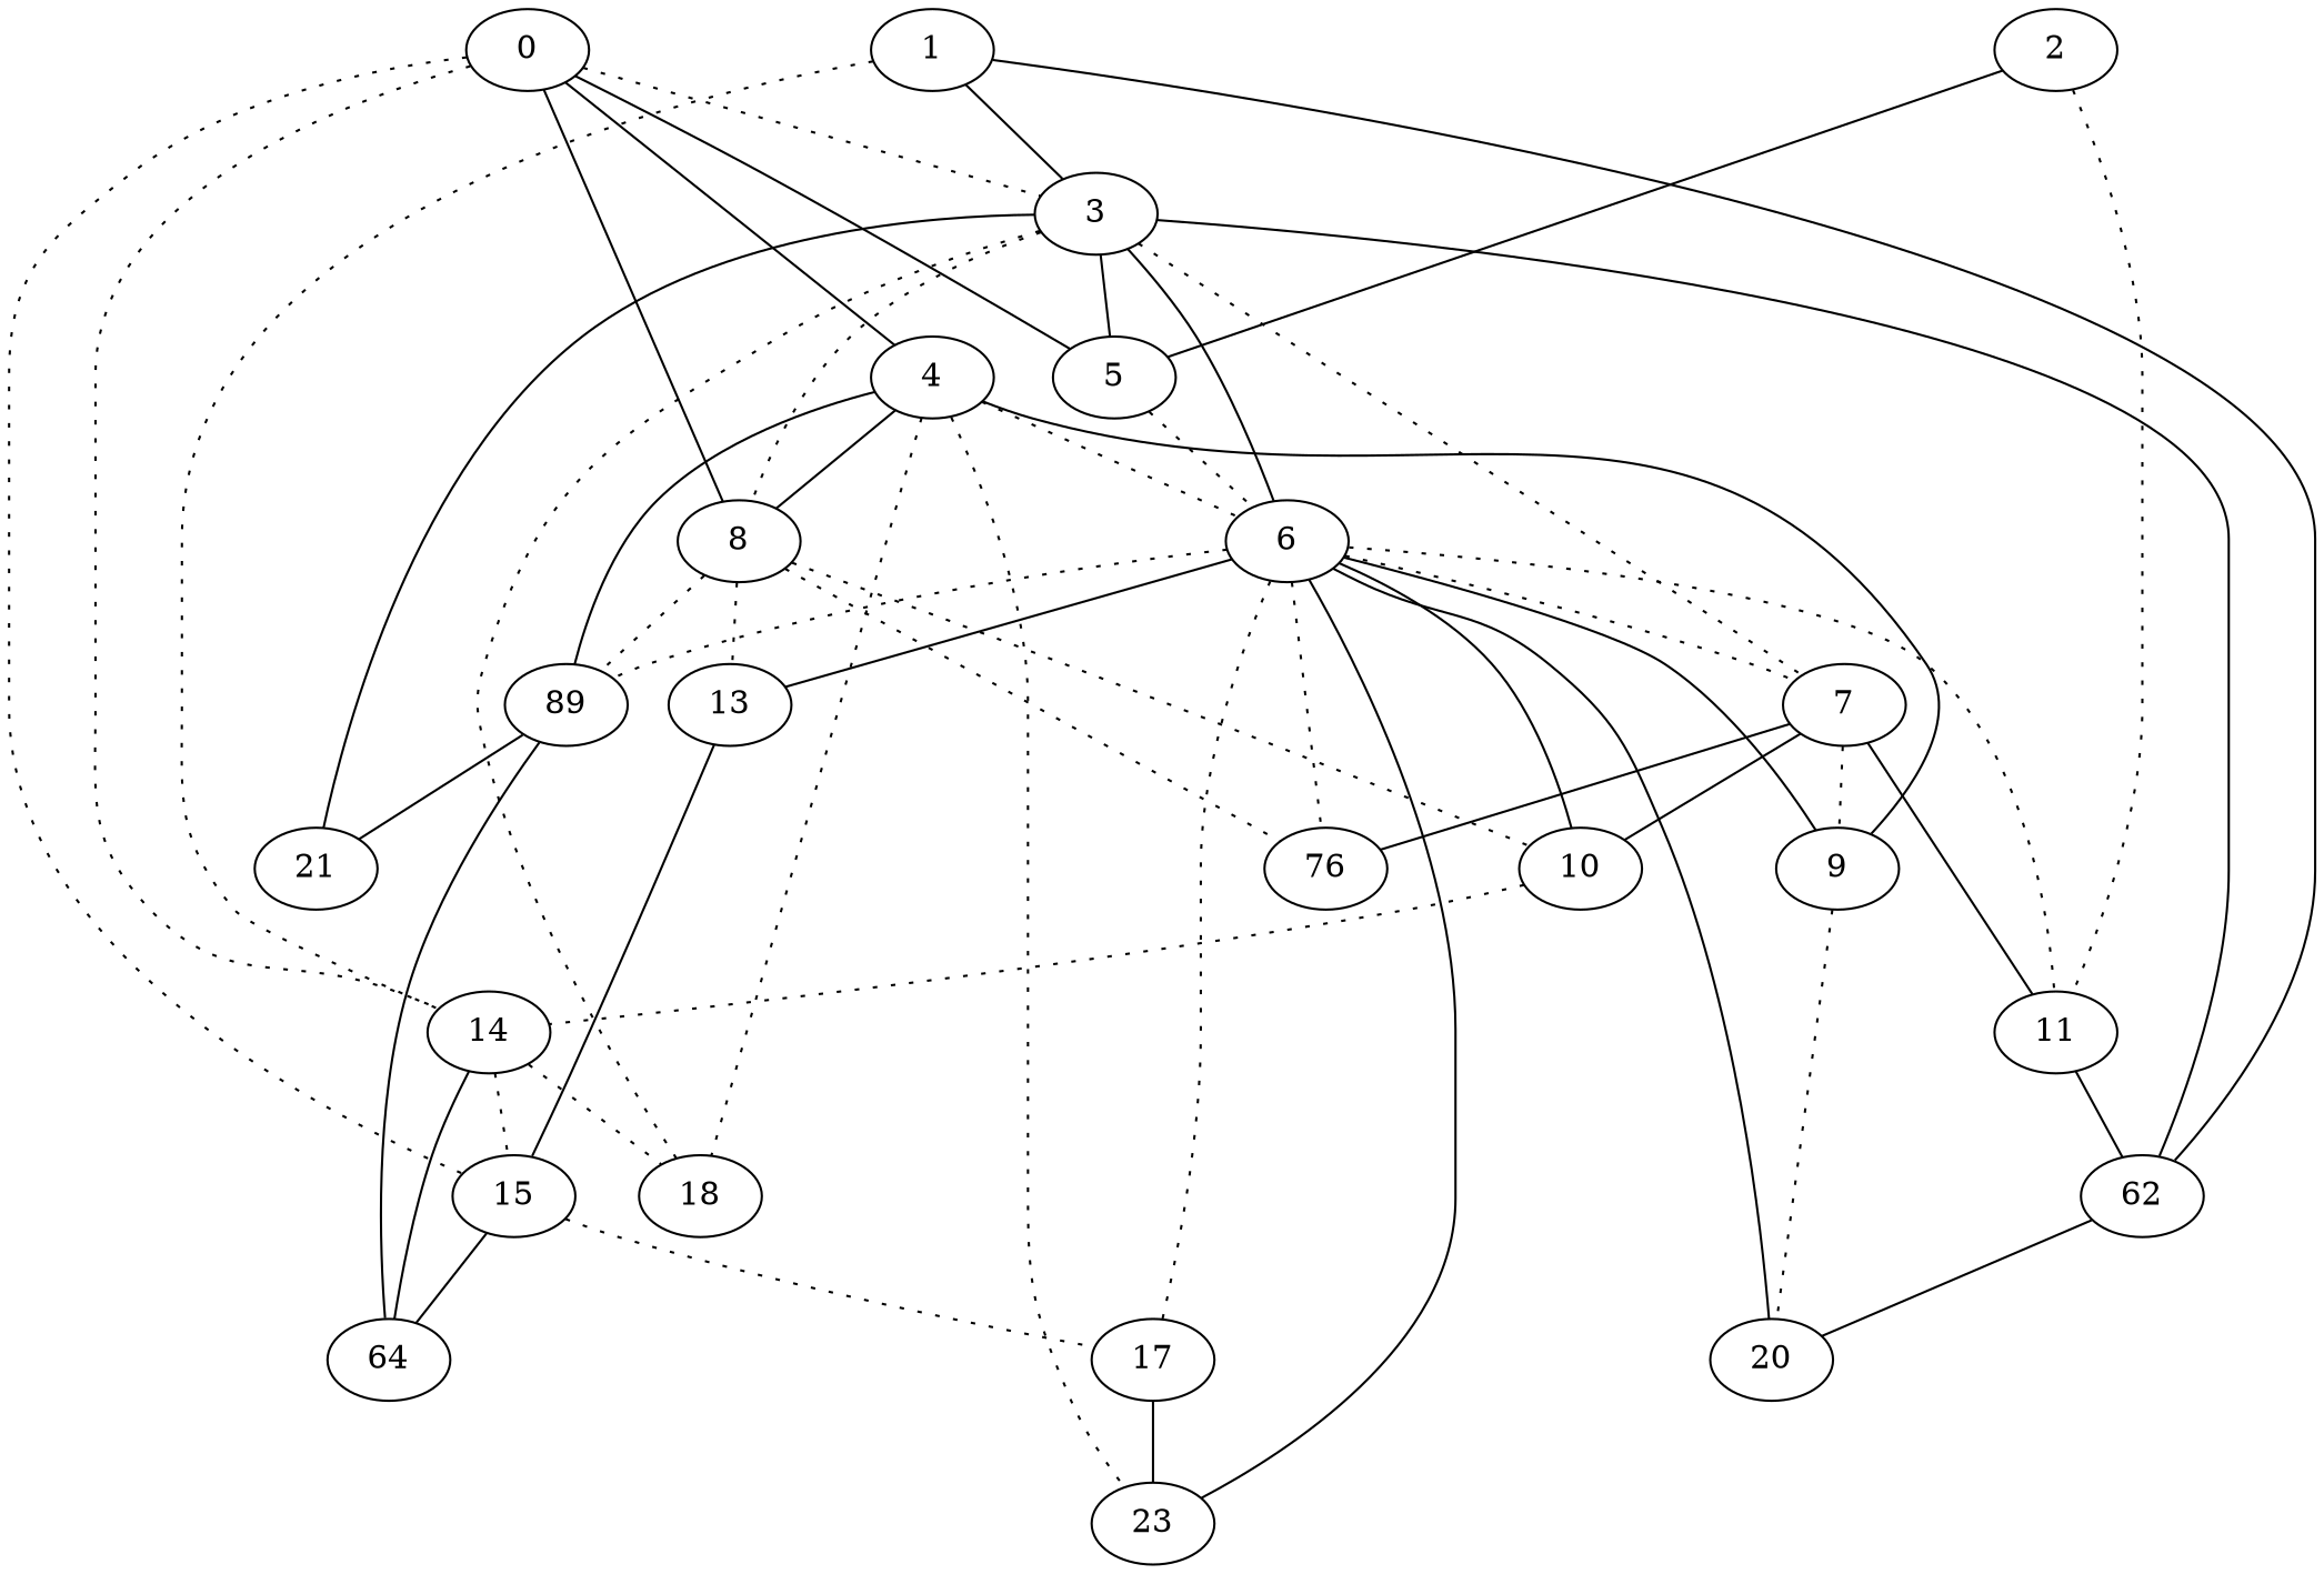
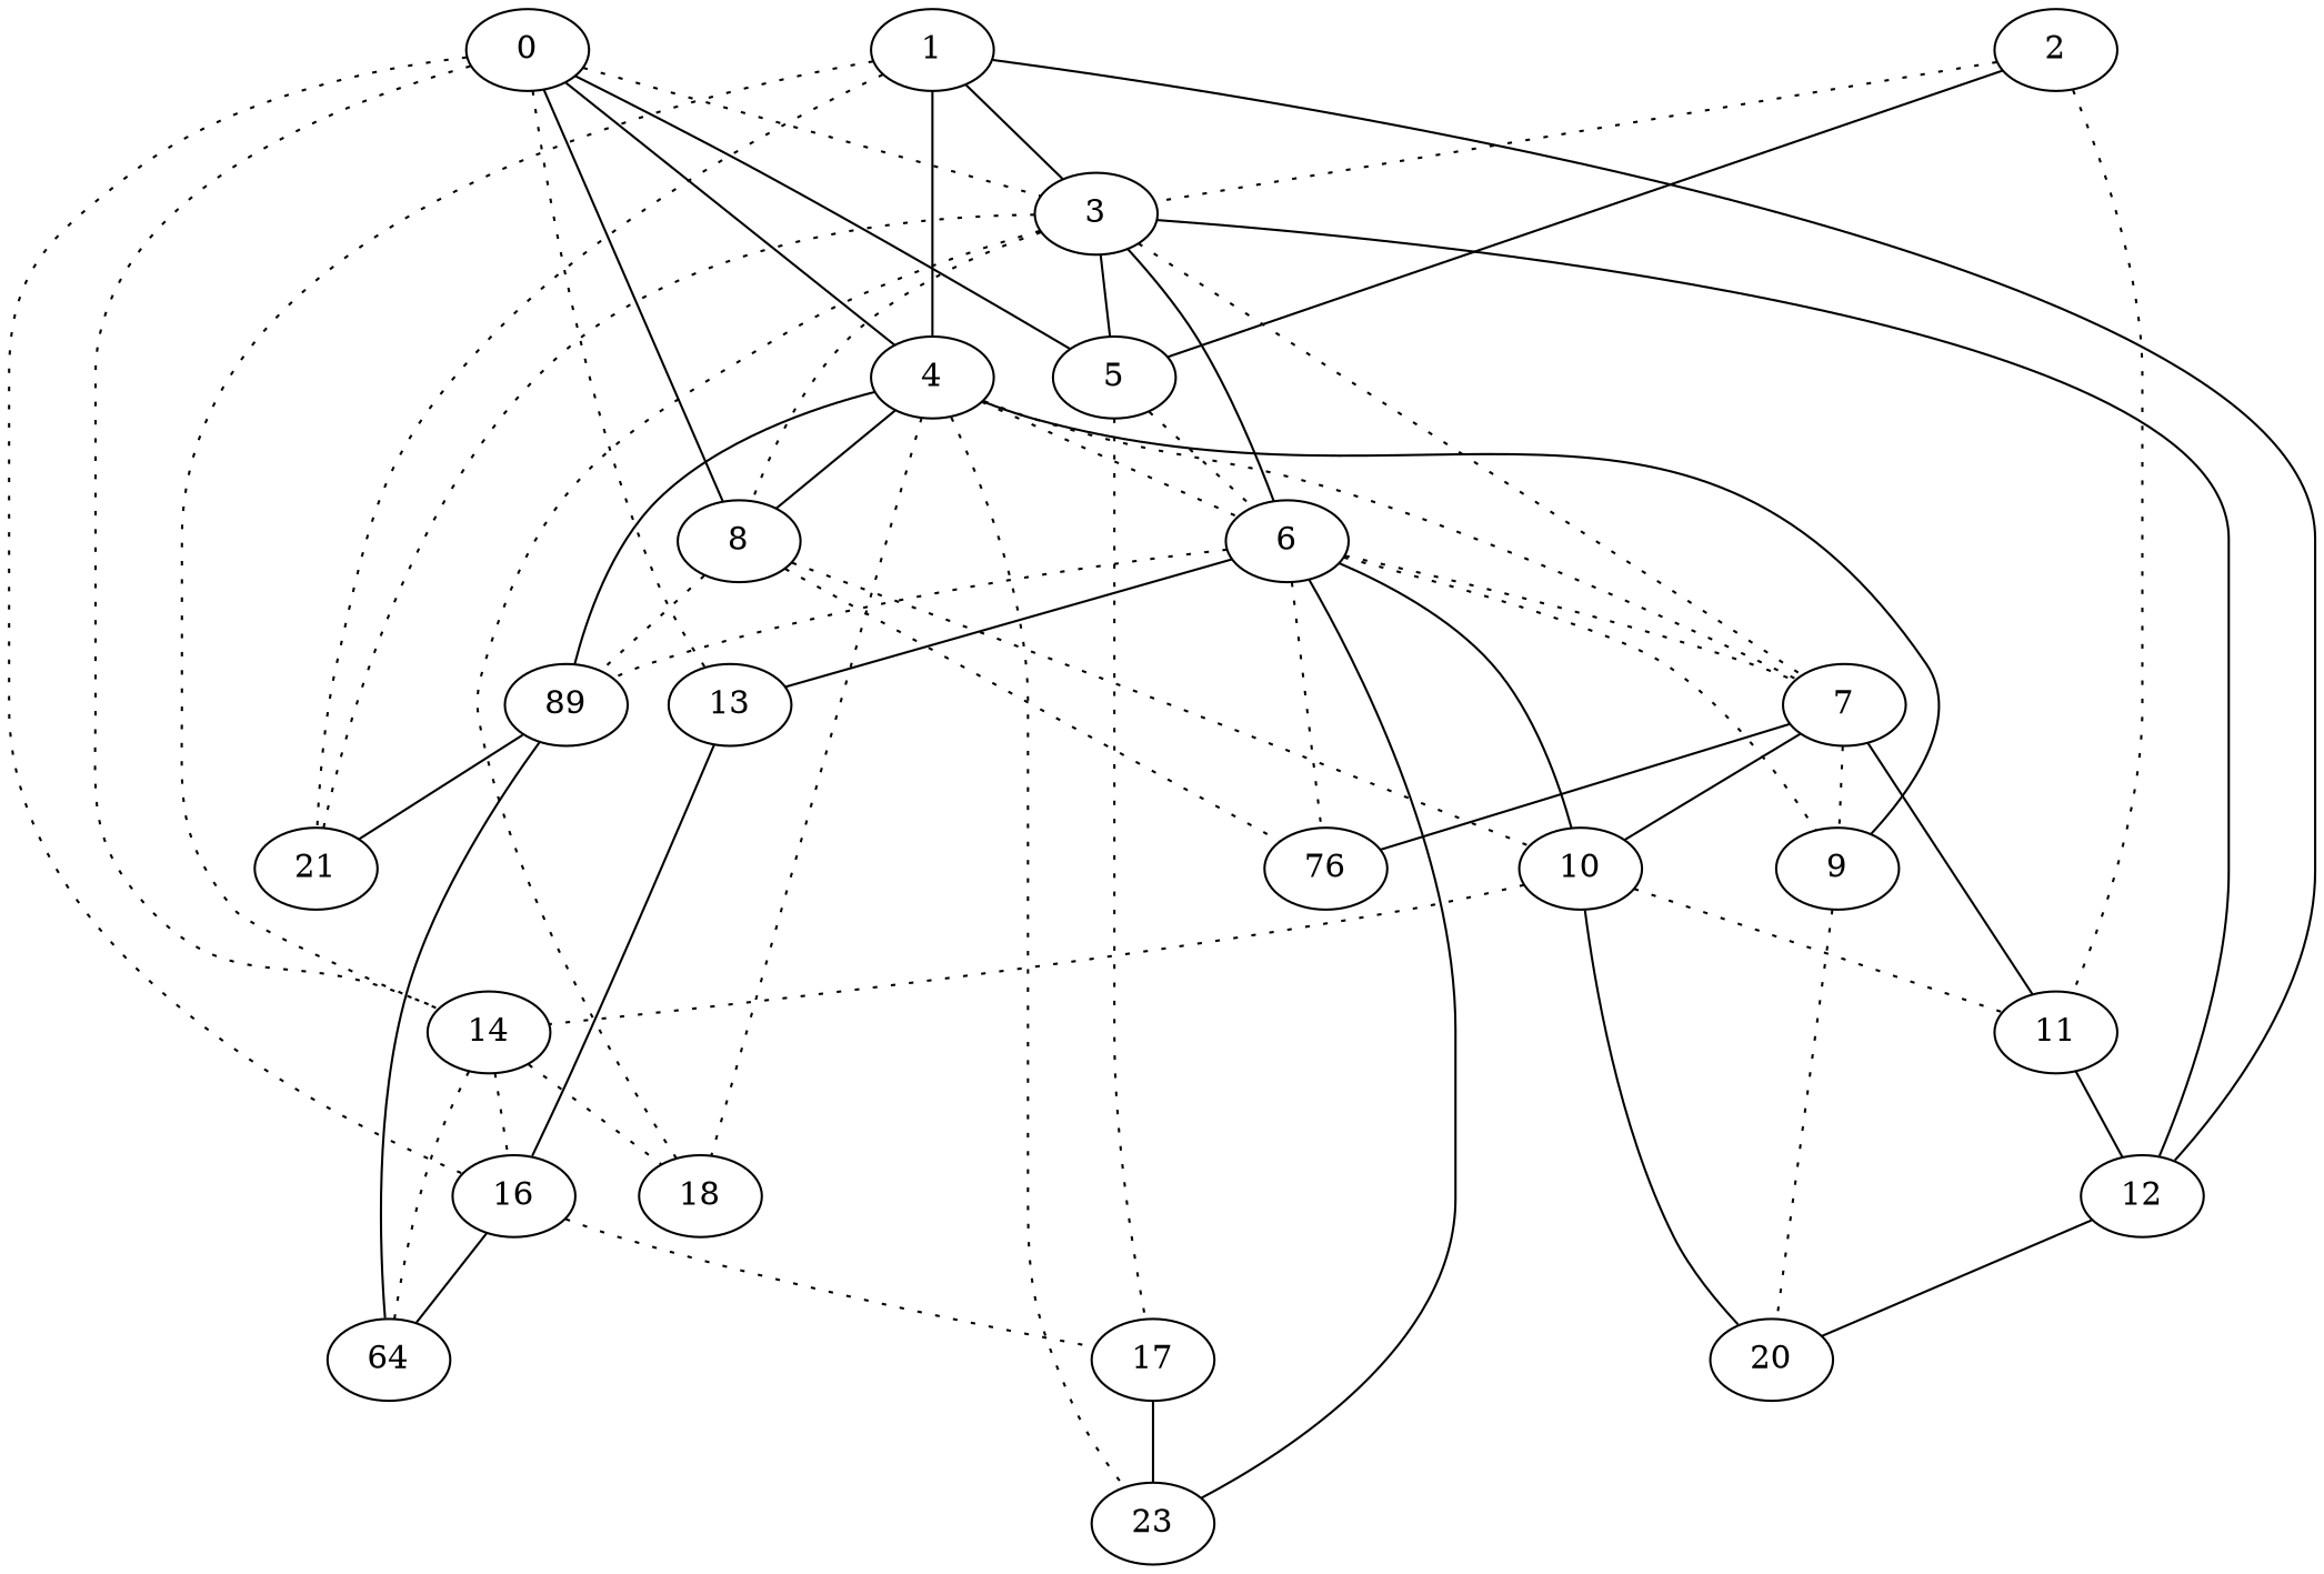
  strict graph {
    edge [is_available=True prob=1.0 style=dotted]
    0
    3
    4
    5
    8
    13
    14
-   15
-   12 [label=62]
+   15 [label=16]
+   12
    21
    6
    7
    18
    9
    n15 [label=89]
    23
    10
    n18 [label=76]
    n19 [label=64]
    17
    1
    20
    2
    11
    0 -- 3 [prob=0.194353971305]
    0 -- 4 [prob=0.666233869917 style=solid]
    0 -- 5 [prob=0.148944416245 style=solid]
    0 -- 8 [prob=0.867322143626 style=solid]
-   8 -- 13 [prob=0.981055743092]
+   0 -- 13 [prob=0.981055743092]
    0 -- 14 [prob=0.98296552177]
    0 -- 15 [prob=0.295647083154]
    3 -- 5 [prob=0.1499468673 style=solid]
    3 -- 8 [prob=0.378092391872]
    3 -- 12 [prob=0.208841163213 style=solid]
-   3 -- 21 [prob=0.535494417701 style=solid]
+   3 -- 21 [prob=0.535494417701]
    3 -- 6 [prob=0.125746487191 style=solid]
    3 -- 7
    3 -- 18 [prob=0.372331235506]
    4 -- 8 [prob=0.0902871338209 style=solid]
    4 -- 6
+   4 -- 7 [prob=0.54822682226]
    4 -- 18 [prob=0.923241922825]
    4 -- 9 [style=solid]
    4 -- n15 [prob=0.202956592774 style=solid]
    4 -- 23
    5 -- 6 [prob=0.678670133923]
    8 -- n15
    8 -- 10 [prob=0.287284546099]
    8 -- n18 [prob=0.984051665404]
    13 -- 15 [prob=0.404308316814 style=solid]
    14 -- 15
    14 -- 18 [prob=0.641955365217]
-   14 -- n19 [style=solid]
+   14 -- n19
    15 -- n19 [prob=0.182482157092 style=solid]
    15 -- 17 [prob=0.0612296087911]
    12 -- 20 [prob=0.461104668425 style=solid]
    6 -- 13 [prob=0.0894626425322 style=solid]
    6 -- 7 [prob=0.539017112622]
-   6 -- 9 [style=solid]
+   6 -- 9
    6 -- n15 [prob=0.356007162562]
    6 -- 23 [prob=0.0212921782974 style=solid]
    6 -- 10 [style=solid]
    6 -- n18
-   6 -- 17 [prob=0.463662370909]
-   6 -- 11 [prob=0.206673993081]
+   5 -- 17 [prob=0.463662370909]
+   10 -- 11 [prob=0.206673993081]
    7 -- 9 [prob=0.999001016235]
    7 -- 10 [prob=0.418410236884 style=solid]
    7 -- n18 [style=solid]
    7 -- 11 [style=solid]
    9 -- 20 [prob=0.423191307291]
    n15 -- 21 [prob=0.930874555459 style=solid]
    n15 -- n19 [prob=0.313416804306 style=solid]
    10 -- 14 [prob=0.87923973368]
-   6 -- 20 [prob=0.149764627523 style=solid]
+   10 -- 20 [prob=0.149764627523 style=solid]
    17 -- 23 [prob=0.14205200465 style=solid]
    1 -- 3 [style=solid]
+   1 -- 4 [style=solid]
    1 -- 14 [prob=0.284247680515]
    1 -- 12 [prob=0.484701837823 style=solid]
+   1 -- 21
+   2 -- 3
    2 -- 5 [prob=0.288514564478 style=solid]
    2 -- 11 [prob=0.343618276382]
    11 -- 12 [prob=0.832405000892 style=solid]
  }
